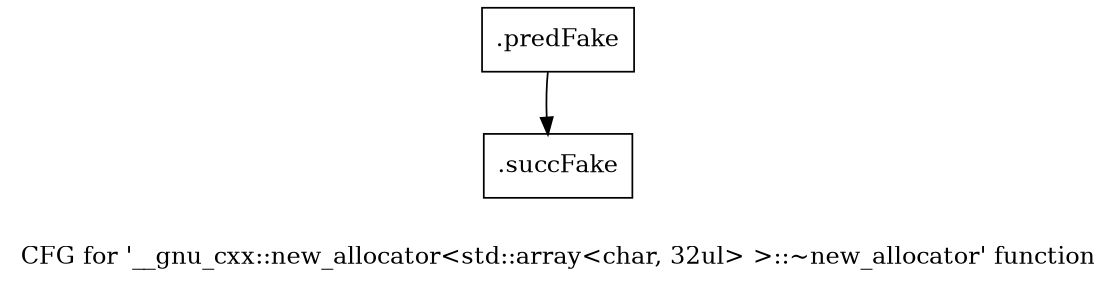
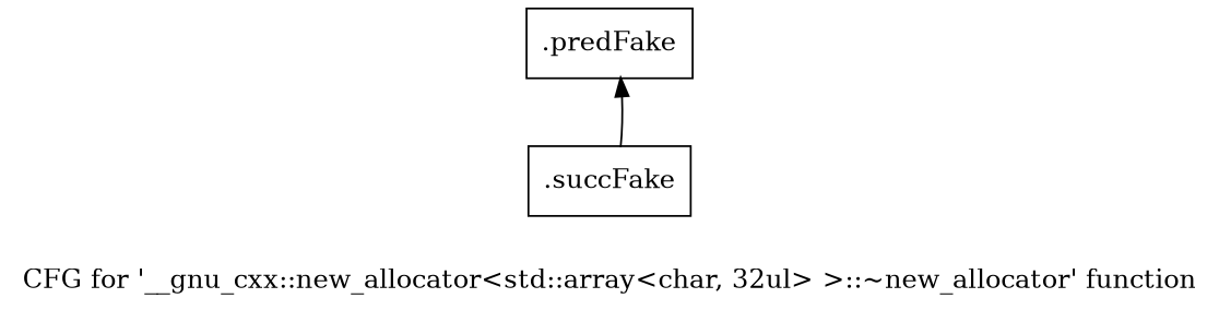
  digraph {
    label="CFG for '__gnu_cxx::new_allocator\<std::array\<char, 32ul\> \>::~new_allocator' function"
    node [shape=record]
    n1 [label="{.predFake}"]
    n2 [filename="/mnt/xilinx/Vitis_HLS/2021.2/tps/lnx64/gcc-6.2.0/lib/gcc/x86_64-pc-linux-gnu/6.2.0/../../../../include/c++/6.2.0/ext/new_allocator.h" label="{.succFake}" linenumber=86]
-   n1 -> n2 [execusionnum=0 filename="/mnt/xilinx/Vitis_HLS/2021.2/tps/lnx64/gcc-6.2.0/lib/gcc/x86_64-pc-linux-gnu/6.2.0/../../../../include/c++/6.2.0/ext/new_allocator.h"]
+   n2 -> n1 [execusionnum=0 filename="/mnt/xilinx/Vitis_HLS/2021.2/tps/lnx64/gcc-6.2.0/lib/gcc/x86_64-pc-linux-gnu/6.2.0/../../../../include/c++/6.2.0/ext/new_allocator.h"]
  }
